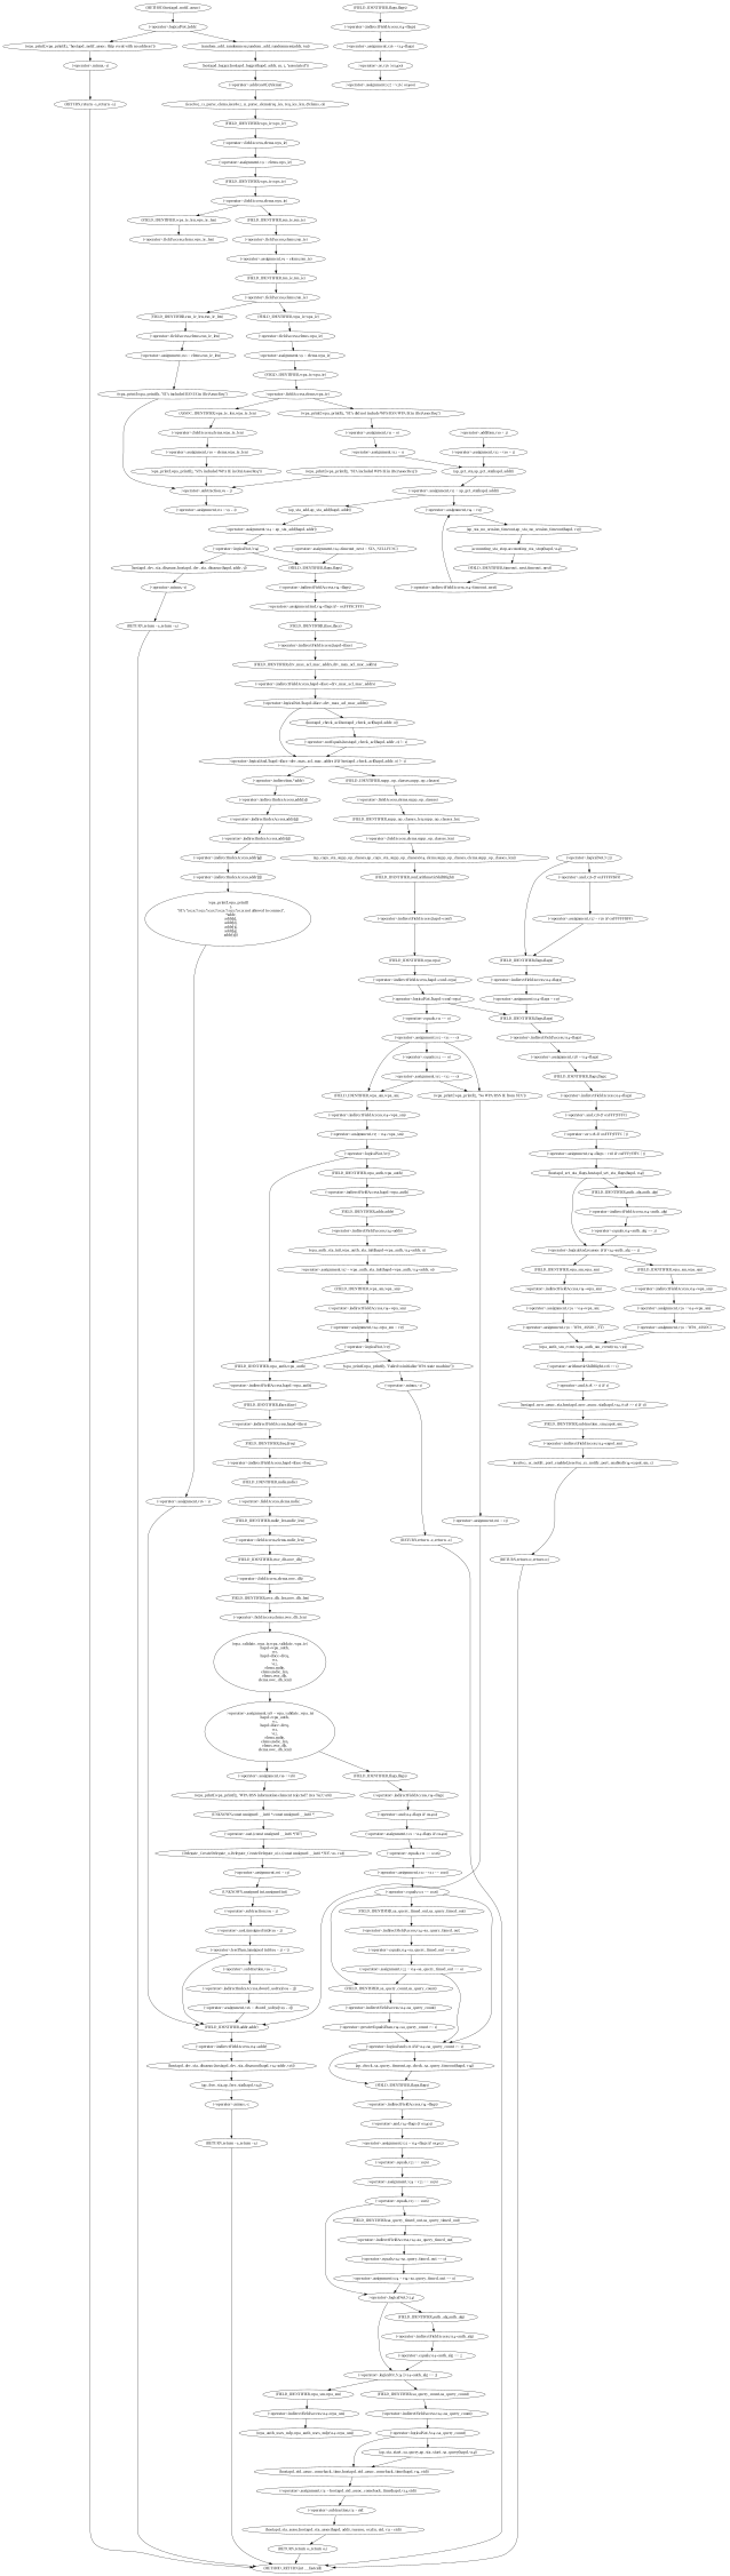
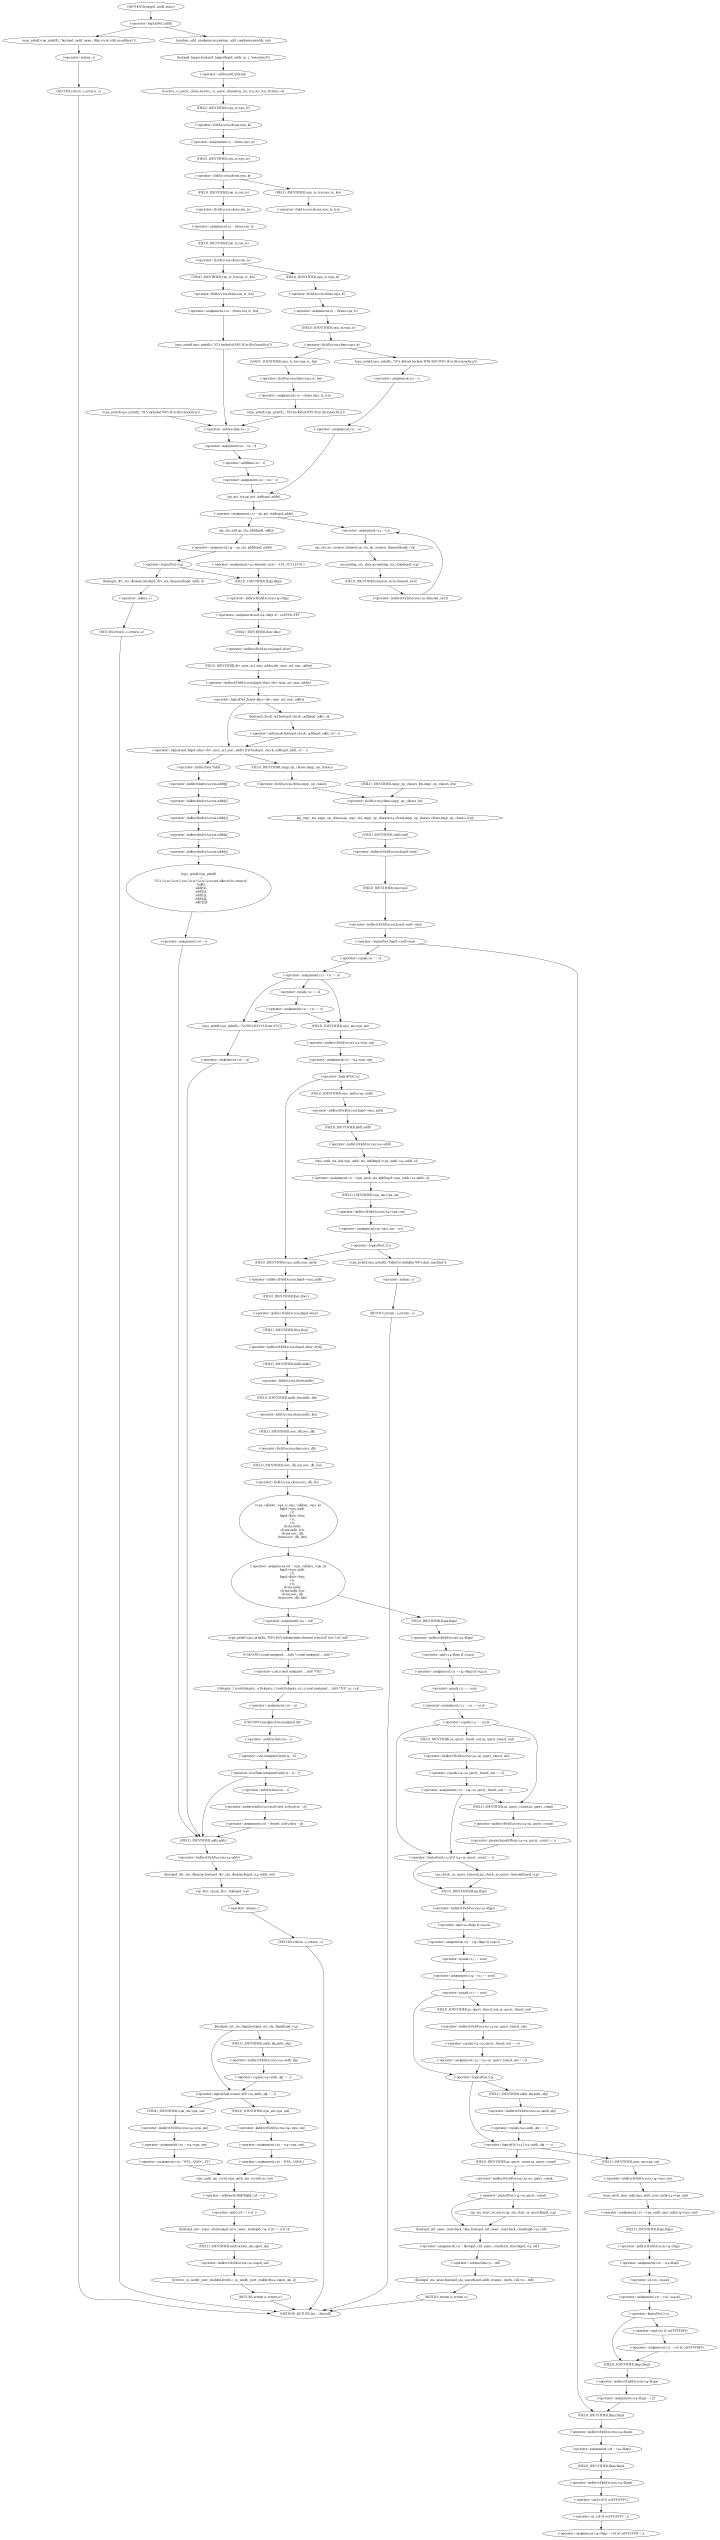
  digraph {
    fontname="Playfair Display"
    node [fontname="Playfair Display"]
    edge [fontname="Playfair Display"]
    n1 [label="(<operator>.logicalNot,!addr)"]
    n2 [label="(wpa_printf,wpa_printf(2, \"hostapd_notif_assoc: Skip event with no address\"))"]
    n3 [label="(random_add_randomness,random_add_randomness(addr, 6u))"]
    n4 [label="(<operator>.minus,-1)"]
    n5 [label="(hostapd_logger,hostapd_logger(hapd, addr, 1u, 2, \"associated\"))"]
    n6 [label="(RETURN,return -1;,return -1;)"]
    n7 [label="(METHOD_RETURN,int __fastcall)"]
    n8 [label="(<operator>.addressOf,&elems)"]
    n9 [label="(ieee802_11_parse_elems,ieee802_11_parse_elems(req_ies, req_ies_len, &elems, 0))"]
    n10 [label="(FIELD_IDENTIFIER,wps_ie,wps_ie)"]
    n11 [label="(<operator>.fieldAccess,elems.wps_ie)"]
    n12 [label="(<operator>.assignment,v9 = elems.wps_ie)"]
    n13 [label="(FIELD_IDENTIFIER,wps_ie,wps_ie)"]
    n14 [label="(<operator>.fieldAccess,elems.wps_ie)"]
    n15 [label="(FIELD_IDENTIFIER,wps_ie_len,wps_ie_len)"]
    n16 [label="(FIELD_IDENTIFIER,rsn_ie,rsn_ie)"]
    n17 [label="(<operator>.fieldAccess,elems.wps_ie_len)"]
    n18 [label="(<operator>.fieldAccess,elems.rsn_ie)"]
    n19 [label="(wpa_printf,wpa_printf(2, \"STA included WPS IE in (Re)AssocReq\"))"]
    n20 [label="(<operator>.subtraction,v9 - 2)"]
    n21 [label="(<operator>.assignment,v11 = v9 - 2)"]
    n22 [label="(<operator>.addition,v10 + 2)"]
    n23 [label="(<operator>.assignment,v12 = v10 + 2)"]
    n24 [label="(ap_get_sta,ap_get_sta(hapd, addr))"]
    n25 [label="(<operator>.assignment,v13 = ap_get_sta(hapd, addr))"]
    n26 [label="(<operator>.assignment,v9 = elems.rsn_ie)"]
    n27 [label="(FIELD_IDENTIFIER,rsn_ie,rsn_ie)"]
    n28 [label="(<operator>.fieldAccess,elems.rsn_ie)"]
    n29 [label="(FIELD_IDENTIFIER,rsn_ie_len,rsn_ie_len)"]
    n30 [label="(FIELD_IDENTIFIER,wpa_ie,wpa_ie)"]
    n31 [label="(<operator>.fieldAccess,elems.rsn_ie_len)"]
    n32 [label="(<operator>.fieldAccess,elems.wpa_ie)"]
    n33 [label="(<operator>.assignment,v10 = elems.rsn_ie_len)"]
    n34 [label="(wpa_printf,wpa_printf(2, \"STA included RSN IE in (Re)AssocReq\"))"]
    n35 [label="(<operator>.assignment,v9 = elems.wpa_ie)"]
    n36 [label="(FIELD_IDENTIFIER,wpa_ie,wpa_ie)"]
    n37 [label="(<operator>.fieldAccess,elems.wpa_ie)"]
    n38 [label="(ASSOC_IDENTIFIER,wpa_ie_len,wpa_ie_len)"]
    n39 [label="(wpa_printf,wpa_printf(2, \"STA did not include WPS/RSN/WPA IE in (Re)AssocReq\"))"]
    n40 [label="(<operator>.fieldAccess,elems.wpa_ie_len)"]
    n41 [label="(<operator>.assignment,v11 = 0)"]
    n42 [label="(<operator>.assignment,v10 = elems.wpa_ie_len)"]
    n43 [label="(wpa_printf,wpa_printf(2, \"STA included WPA IE in (Re)AssocReq\"))"]
    n44 [label="(<operator>.assignment,v12 = 0)"]
    n45 [label="(<operator>.assignment,v14 = v13)"]
    n46 [label="(ap_sta_add,ap_sta_add(hapd, addr))"]
    n47 [label="(ap_sta_no_session_timeout,ap_sta_no_session_timeout(hapd, v13))"]
    n48 [label="(<operator>.assignment,v14 = ap_sta_add(hapd, addr))"]
    n49 [label="(accounting_sta_stop,accounting_sta_stop(hapd, v14))"]
    n50 [label="(FIELD_IDENTIFIER,timeout_next,timeout_next)"]
    n51 [label="(<operator>.indirectFieldAccess,v14->timeout_next)"]
    n52 [label="(<operator>.assignment,v14->timeout_next = STA_NULLFUNC)"]
    n53 [label="(FIELD_IDENTIFIER,flags,flags)"]
    n54 [label="(<operator>.indirectFieldAccess,v14->flags)"]
    n55 [label="(<operator>.logicalNot,!v14)"]
    n56 [label="(hostapd_drv_sta_disassoc,hostapd_drv_sta_disassoc(hapd, addr, 5))"]
    n57 [label="(<operator>.minus,-1)"]
    n58 [label="(RETURN,return -1;,return -1;)"]
    n59 [label="(<operators>.assignmentAnd,v14->flags &= 0xFFFECFFF)"]
    n60 [label="(FIELD_IDENTIFIER,iface,iface)"]
    n61 [label="(<operator>.indirectFieldAccess,hapd->iface)"]
    n62 [label="(<operator>.logicalAnd,!hapd->iface->drv_max_acl_mac_addrs && hostapd_check_acl(hapd, addr, 0) != 1)"]
    n63 [label="(<operator>.indirection,*addr)"]
    n64 [label="(FIELD_IDENTIFIER,supp_op_classes,supp_op_classes)"]
    n65 [label="(<operator>.indirectIndexAccess,addr[1])"]
    n66 [label="(<operator>.fieldAccess,elems.supp_op_classes)"]
    n67 [label="(<operator>.logicalNot,!hapd->iface->drv_max_acl_mac_addrs)"]
    n68 [label="(hostapd_check_acl,hostapd_check_acl(hapd, addr, 0))"]
    n69 [label="(<operator>.notEquals,hostapd_check_acl(hapd, addr, 0) != 1)"]
    n70 [label="(<operator>.indirectFieldAccess,hapd->iface->drv_max_acl_mac_addrs)"]
    n71 [label="(FIELD_IDENTIFIER,drv_max_acl_mac_addrs,drv_max_acl_mac_addrs)"]
    n72 [label="(wpa_printf,wpa_printf(\n      3,\n      \"STA %02x:%02x:%02x:%02x:%02x:%02x not allowed to connect\",\n      *addr,\n      addr[1],\n      addr[2],\n      addr[3],\n      addr[4],\n      addr[5]))"]
    n73 [label="(<operator>.assignment,v16 = 1)"]
    n74 [label="(FIELD_IDENTIFIER,addr,addr)"]
    n75 [label="(<operator>.indirectIndexAccess,addr[2])"]
    n76 [label="(<operator>.indirectIndexAccess,addr[3])"]
    n77 [label="(<operator>.indirectIndexAccess,addr[4])"]
    n78 [label="(<operator>.indirectIndexAccess,addr[5])"]
    n79 [label="(<operator>.indirectFieldAccess,v14->addr)"]
    n80 [label="(ap_copy_sta_supp_op_classes,ap_copy_sta_supp_op_classes(v14, elems.supp_op_classes, elems.supp_op_classes_len))"]
-   n81 [label="(FIELD_IDENTIFIER,conf,arithmeticShiftRight)"]
+   n81 [label="(FIELD_IDENTIFIER,conf,conf)"]
    n82 [label="(<operator>.indirectFieldAccess,hapd->conf)"]
    n83 [label="(FIELD_IDENTIFIER,supp_op_classes_len,supp_op_classes_len)"]
    n84 [label="(<operator>.fieldAccess,elems.supp_op_classes_len)"]
    n85 [label="(<operator>.logicalNot,!hapd->conf->wpa)"]
    n86 [label="(FIELD_IDENTIFIER,flags,flags)"]
    n87 [label="(<operator>.equals,v11 == 0)"]
    n88 [label="(<operator>.indirectFieldAccess,v14->flags)"]
    n89 [label="(<operator>.assignment,v15 = v11 == 0)"]
    n90 [label="(<operator>.indirectFieldAccess,hapd->conf->wpa)"]
    n91 [label="(FIELD_IDENTIFIER,wpa,wpa)"]
    n92 [label="(<operator>.assignment,v28 = v14->flags)"]
    n93 [label="(FIELD_IDENTIFIER,flags,flags)"]
    n94 [label="(<operator>.indirectFieldAccess,v14->flags)"]
    n95 [label="(<operator>.assignment,v14->flags = v28 & 0xFFF7FFFC | 3)"]
    n96 [label="(hostapd_set_sta_flags,hostapd_set_sta_flags(hapd, v14))"]
    n97 [label="(<operator>.logicalAnd,reassoc && v14->auth_alg == 2)"]
    n98 [label="(FIELD_IDENTIFIER,auth_alg,auth_alg)"]
    n99 [label="(<operator>.and,v28 & 0xFFF7FFFC)"]
    n100 [label="(<operator>.or,v28 & 0xFFF7FFFC | 3)"]
    n101 [label="(FIELD_IDENTIFIER,wpa_sm,wpa_sm)"]
    n102 [label="(FIELD_IDENTIFIER,wpa_sm,wpa_sm)"]
    n103 [label="(<operator>.indirectFieldAccess,v14->auth_alg)"]
    n104 [label="(<operator>.indirectFieldAccess,v14->wpa_sm)"]
    n105 [label="(<operator>.indirectFieldAccess,v14->wpa_sm)"]
    n106 [label="(<operator>.equals,v14->auth_alg == 2)"]
    n107 [label="(<operator>.assignment,v29 = v14->wpa_sm)"]
    n108 [label="(<operator>.assignment,v30 = WPA_ASSOC_FT)"]
    n109 [label="(wpa_auth_sm_event,wpa_auth_sm_event(v29, v30))"]
    n110 [label="(<operator>.arithmeticShiftRight,v28 >> 1)"]
    n111 [label="(<operator>.assignment,v29 = v14->wpa_sm)"]
    n112 [label="(<operator>.assignment,v30 = WPA_ASSOC)"]
    n113 [label="(<operator>.and,(v28 >> 1) & 1)"]
    n114 [label="(hostapd_new_assoc_sta,hostapd_new_assoc_sta(hapd, v14, (v28 >> 1) & 1))"]
    n115 [label="(FIELD_IDENTIFIER,subtraction_sm,eapol_sm)"]
    n116 [label="(<operator>.indirectFieldAccess,v14->eapol_sm)"]
    n117 [label="(ieee802_1x_notify_port_enabled,ieee802_1x_notify_port_enabled(v14->eapol_sm, 1))"]
    n118 [label="(RETURN,return 0;,return 0;)"]
    n119 [label="(<operator>.equals,v12 == 0)"]
    n120 [label="(wpa_printf,wpa_printf(2, \"No WPA/RSN IE from STA\"))"]
    n121 [label="(FIELD_IDENTIFIER,wpa_sm,wpa_sm)"]
    n122 [label="(<operator>.assignment,v15 = v12 == 0)"]
    n123 [label="(<operator>.assignment,v16 = 13)"]
    n124 [label="(<operator>.indirectFieldAccess,v14->wpa_sm)"]
    n125 [label="(hostapd_drv_sta_disassoc,hostapd_drv_sta_disassoc(hapd, v14->addr, v16))"]
    n126 [label="(ap_free_sta,ap_free_sta(hapd, v14))"]
    n127 [label="(<operator>.minus,-1)"]
    n128 [label="(RETURN,return -1;,return -1;)"]
    n129 [label="(<operator>.assignment,v17 = v14->wpa_sm)"]
    n130 [label="(<operator>.logicalNot,!v17)"]
    n131 [label="(FIELD_IDENTIFIER,wpa_auth,wpa_auth)"]
    n132 [label="(FIELD_IDENTIFIER,wpa_auth,wpa_auth)"]
    n133 [label="(<operator>.indirectFieldAccess,hapd->wpa_auth)"]
    n134 [label="(<operator>.indirectFieldAccess,hapd->wpa_auth)"]
    n135 [label="(<operator>.assignment,v17 = wpa_auth_sta_init(hapd->wpa_auth, v14->addr, 0))"]
    n136 [label="(FIELD_IDENTIFIER,wpa_sm,wpa_sm)"]
    n137 [label="(<operator>.indirectFieldAccess,v14->wpa_sm)"]
    n138 [label="(wpa_auth_sta_init,wpa_auth_sta_init(hapd->wpa_auth, v14->addr, 0))"]
    n139 [label="(FIELD_IDENTIFIER,addr,addr)"]
    n140 [label="(<operator>.indirectFieldAccess,v14->addr)"]
    n141 [label="(<operator>.assignment,v14->wpa_sm = v17)"]
    n142 [label="(<operator>.logicalNot,!v17)"]
    n143 [label="(wpa_printf,wpa_printf(5, \"Failed to initialize WPA state machine\"))"]
    n144 [label="(<operator>.minus,-1)"]
    n145 [label="(RETURN,return -1;,return -1;)"]
    n146 [label="(<operator>.assignment,v18 = wpa_validate_wpa_ie(\n          hapd->wpa_auth,\n          v17,\n          hapd->iface->freq,\n          v11,\n          v12,\n          elems.mdie,\n          elems.mdie_len,\n          elems.owe_dh,\n          elems.owe_dh_len))"]
    n147 [label="(<operator>.assignment,v19 = v18)"]
    n148 [label="(FIELD_IDENTIFIER,flags,flags)"]
    n149 [label="(wpa_printf,wpa_printf(2, \"WPA/RSN information element rejected? (res %u)\", v18))"]
    n150 [label="(<operator>.indirectFieldAccess,v14->flags)"]
    n151 [label="(wpa_validate_wpa_ie,wpa_validate_wpa_ie(\n          hapd->wpa_auth,\n          v17,\n          hapd->iface->freq,\n          v11,\n          v12,\n          elems.mdie,\n          elems.mdie_len,\n          elems.owe_dh,\n          elems.owe_dh_len))"]
    n152 [label="(FIELD_IDENTIFIER,iface,iface)"]
    n153 [label="(<operator>.indirectFieldAccess,hapd->iface)"]
    n154 [label="(<operator>.indirectFieldAccess,hapd->iface->freq)"]
    n155 [label="(FIELD_IDENTIFIER,mdie,mdie)"]
    n156 [label="(<operator>.fieldAccess,elems.mdie)"]
    n157 [label="(FIELD_IDENTIFIER,freq,freq)"]
    n158 [label="(FIELD_IDENTIFIER,mdie_len,mdie_len)"]
    n159 [label="(<operator>.fieldAccess,elems.mdie_len)"]
    n160 [label="(FIELD_IDENTIFIER,owe_dh,owe_dh)"]
    n161 [label="(<operator>.fieldAccess,elems.owe_dh)"]
    n162 [label="(FIELD_IDENTIFIER,owe_dh_len,owe_dh_len)"]
    n163 [label="(<operator>.fieldAccess,elems.owe_dh_len)"]
    n164 [label="(UNKNOWN,const unsigned __int8 *,const unsigned __int8 *)"]
    n165 [label="(<operator>.cast,(const unsigned __int8 *)\"IE\")"]
    n166 [label="(Delegate_CreateDelegate_0,Delegate_CreateDelegate_0(2, (const unsigned __int8 *)\"IE\", v11, v12))"]
    n167 [label="(<operator>.assignment,v16 = 13)"]
    n168 [label="(UNKNOWN,unsigned int,unsigned int)"]
    n169 [label="(<operator>.subtraction,v19 - 2)"]
    n170 [label="(<operator>.lessThan,(unsigned int)(v19 - 2) < 7)"]
    n171 [label="(<operator>.subtraction,v19 - 2)"]
    n172 [label="(<operator>.indirectIndexAccess,dword_90B50[v19 - 2])"]
    n173 [label="(<operator>.cast,(unsigned int)(v19 - 2))"]
    n174 [label="(<operator>.assignment,v16 = dword_90B50[v19 - 2])"]
    n175 [label="(<operator>.assignment,v21 = v14->flags & 0x402)"]
    n176 [label="(<operator>.equals,v21 == 1026)"]
    n177 [label="(<operator>.assignment,v22 = v21 == 1026)"]
    n178 [label="(<operator>.and,v14->flags & 0x402)"]
    n179 [label="(<operator>.equals,v21 == 1026)"]
    n180 [label="(FIELD_IDENTIFIER,sa_query_timed_out,sa_query_timed_out)"]
    n181 [label="(<operator>.logicalAnd,v22 && v14->sa_query_count >= 1)"]
    n182 [label="(FIELD_IDENTIFIER,sa_query_count,sa_query_count)"]
    n183 [label="(<operator>.indirectFieldAccess,v14->sa_query_timed_out)"]
    n184 [label="(ap_check_sa_query_timeout,ap_check_sa_query_timeout(hapd, v14))"]
    n185 [label="(FIELD_IDENTIFIER,flags,flags)"]
    n186 [label="(<operator>.indirectFieldAccess,v14->sa_query_count)"]
    n187 [label="(<operator>.assignment,v22 = v14->sa_query_timed_out == 0)"]
    n188 [label="(<operator>.equals,v14->sa_query_timed_out == 0)"]
    n189 [label="(<operator>.indirectFieldAccess,v14->flags)"]
    n190 [label="(<operator>.greaterEqualsThan,v14->sa_query_count >= 1)"]
    n191 [label="(<operator>.assignment,v23 = v14->flags & 0x402)"]
    n192 [label="(<operator>.equals,v23 == 1026)"]
    n193 [label="(<operator>.assignment,v24 = v23 == 1026)"]
    n194 [label="(<operator>.and,v14->flags & 0x402)"]
    n195 [label="(<operator>.equals,v23 == 1026)"]
    n196 [label="(FIELD_IDENTIFIER,sa_query_timed_out,sa_query_timed_out)"]
    n197 [label="(<operator>.logicalNot,!v24)"]
    n198 [label="(<operator>.indirectFieldAccess,v14->sa_query_timed_out)"]
    n199 [label="(<operator>.logicalOr,!v24 || v14->auth_alg == 2)"]
    n200 [label="(FIELD_IDENTIFIER,auth_alg,auth_alg)"]
    n201 [label="(<operator>.assignment,v24 = v14->sa_query_timed_out == 0)"]
    n202 [label="(<operator>.equals,v14->sa_query_timed_out == 0)"]
    n203 [label="(FIELD_IDENTIFIER,wpa_sm,wpa_sm)"]
    n204 [label="(FIELD_IDENTIFIER,sa_query_count,sa_query_count)"]
    n205 [label="(<operator>.indirectFieldAccess,v14->wpa_sm)"]
    n206 [label="(<operator>.indirectFieldAccess,v14->sa_query_count)"]
    n207 [label="(<operator>.indirectFieldAccess,v14->auth_alg)"]
    n208 [label="(<operator>.equals,v14->auth_alg == 2)"]
+   n209 [label="(<operator>.assignment,v25 = wpa_auth_uses_mfp(v14->wpa_sm))"]
    n210 [label="(FIELD_IDENTIFIER,flags,flags)"]
    n211 [label="(<operator>.indirectFieldAccess,v14->flags)"]
    n212 [label="(wpa_auth_uses_mfp,wpa_auth_uses_mfp(v14->wpa_sm))"]
    n213 [label="(<operator>.assignment,v26 = v14->flags)"]
    n214 [label="(<operator>.or,v26 | 0x400)"]
    n215 [label="(<operator>.assignment,v27 = v26 | 0x400)"]
    n216 [label="(<operator>.logicalNot,!v25)"]
    n217 [label="(<operator>.and,v26 & 0xFFFFFBFF)"]
    n218 [label="(FIELD_IDENTIFIER,flags,flags)"]
    n219 [label="(<operator>.assignment,v27 = v26 & 0xFFFFFBFF)"]
    n220 [label="(<operator>.indirectFieldAccess,v14->flags)"]
    n221 [label="(<operator>.assignment,v14->flags = v27)"]
    n222 [label="(<operator>.logicalNot,!v14->sa_query_count)"]
    n223 [label="(ap_sta_start_sa_query,ap_sta_start_sa_query(hapd, v14))"]
    n224 [label="(hostapd_eid_assoc_comeback_time,hostapd_eid_assoc_comeback_time(hapd, v14, eid))"]
    n225 [label="(<operator>.assignment,v31 = hostapd_eid_assoc_comeback_time(hapd, v14, eid))"]
    n226 [label="(<operator>.subtraction,v31 - eid)"]
    n227 [label="(hostapd_sta_assoc,hostapd_sta_assoc(hapd, addr, reassoc, 0x1Eu, eid, v31 - eid))"]
    n228 [label="(RETURN,return 0;,return 0;)"]
    n229 [label="(METHOD,hostapd_notif_assoc)"]
    n1 -> n2
    n1 -> n3
    n2 -> n4
    n3 -> n5
    n4 -> n6
    n5 -> n8
    n6 -> n7
    n8 -> n9
    n9 -> n10
    n10 -> n11
    n11 -> n12
    n12 -> n13
    n13 -> n14
    n14 -> n15
    n14 -> n16
    n15 -> n17
    n16 -> n18
    n18 -> n26
    n19 -> n20
    n20 -> n21
+   n21 -> n22
    n22 -> n23
    n23 -> n24
    n24 -> n25
    n25 -> n45
    n25 -> n46
    n26 -> n27
    n27 -> n28
    n28 -> n29
    n28 -> n30
    n29 -> n31
    n30 -> n32
    n31 -> n33
    n32 -> n35
    n33 -> n34
    n34 -> n20
    n35 -> n36
    n36 -> n37
    n37 -> n38
    n37 -> n39
    n38 -> n40
    n39 -> n41
    n40 -> n42
    n41 -> n44
    n42 -> n43
    n43 -> n20
    n44 -> n24
    n45 -> n47
    n46 -> n48
    n47 -> n49
    n48 -> n55
    n49 -> n50
    n50 -> n51
    n51 -> n45
    n52 -> n53
    n53 -> n54
    n54 -> n59
    n55 -> n53
    n55 -> n56
    n56 -> n57
    n57 -> n58
    n58 -> n7
    n59 -> n60
    n60 -> n61
    n61 -> n71
    n62 -> n63
    n62 -> n64
    n63 -> n65
    n64 -> n66
    n65 -> n75
-   n66 -> n83
+   n66 -> n84
    n67 -> n62
    n67 -> n68
    n68 -> n69
    n69 -> n62
    n70 -> n67
    n71 -> n70
    n72 -> n73
    n73 -> n74
    n74 -> n79
    n75 -> n76
    n76 -> n77
    n77 -> n78
    n78 -> n72
    n79 -> n125
    n80 -> n81
    n81 -> n82
    n82 -> n91
    n83 -> n84
    n84 -> n80
    n85 -> n86
    n85 -> n87
    n86 -> n88
    n87 -> n89
    n88 -> n92
    n89 -> n119
    n89 -> n120
    n89 -> n121
    n90 -> n85
    n91 -> n90
    n92 -> n93
    n93 -> n94
    n94 -> n99
-   n95 -> n96
    n96 -> n97
    n96 -> n98
    n97 -> n101
    n97 -> n102
    n98 -> n103
    n99 -> n100
    n100 -> n95
    n101 -> n104
    n102 -> n105
    n103 -> n106
    n104 -> n107
    n105 -> n111
    n106 -> n97
    n107 -> n108
    n108 -> n109
    n109 -> n110
    n110 -> n113
    n111 -> n112
    n112 -> n109
    n113 -> n114
    n114 -> n115
    n115 -> n116
    n116 -> n117
    n117 -> n118
    n118 -> n7
    n119 -> n122
    n120 -> n123
    n121 -> n124
    n122 -> n120
    n122 -> n121
    n123 -> n74
    n124 -> n129
    n125 -> n126
    n126 -> n127
    n127 -> n128
    n128 -> n7
    n129 -> n130
    n130 -> n131
    n130 -> n132
    n131 -> n133
    n132 -> n134
    n133 -> n139
    n134 -> n152
    n135 -> n136
    n136 -> n137
    n137 -> n141
    n138 -> n135
    n139 -> n140
    n140 -> n138
    n141 -> n142
    n142 -> n132
    n142 -> n143
    n143 -> n144
    n144 -> n145
    n145 -> n7
    n146 -> n147
    n146 -> n148
    n147 -> n149
    n148 -> n150
    n149 -> n164
    n150 -> n178
    n151 -> n146
    n152 -> n153
    n153 -> n157
    n154 -> n155
    n155 -> n156
    n156 -> n158
    n157 -> n154
    n158 -> n159
    n159 -> n160
    n160 -> n161
    n161 -> n162
    n162 -> n163
    n163 -> n151
    n164 -> n165
    n165 -> n166
    n166 -> n167
    n167 -> n168
    n168 -> n169
    n169 -> n173
    n170 -> n74
    n170 -> n171
    n171 -> n172
    n172 -> n174
    n173 -> n170
    n174 -> n74
    n175 -> n176
    n176 -> n177
    n177 -> n179
    n178 -> n175
    n179 -> n180
    n179 -> n181
    n179 -> n182
    n180 -> n183
    n181 -> n184
    n181 -> n185
    n182 -> n186
    n183 -> n188
    n184 -> n185
    n185 -> n189
    n186 -> n190
    n187 -> n181
    n187 -> n182
    n188 -> n187
    n189 -> n194
    n190 -> n181
    n191 -> n192
    n192 -> n193
    n193 -> n195
    n194 -> n191
    n195 -> n196
    n195 -> n197
    n196 -> n198
    n197 -> n199
    n197 -> n200
    n198 -> n202
    n199 -> n203
    n199 -> n204
    n200 -> n207
    n201 -> n197
    n202 -> n201
    n203 -> n205
    n204 -> n206
    n205 -> n212
    n206 -> n222
    n207 -> n208
    n208 -> n199
+   n209 -> n210
    n210 -> n211
    n211 -> n213
+   n212 -> n209
    n213 -> n214
    n214 -> n215
+   n215 -> n216
    n216 -> n217
    n216 -> n218
    n217 -> n219
    n218 -> n220
    n219 -> n218
    n220 -> n221
    n221 -> n86
    n222 -> n223
    n222 -> n224
    n223 -> n224
    n224 -> n225
    n225 -> n226
    n226 -> n227
    n227 -> n228
    n228 -> n7
    n229 -> n1
  }
